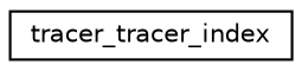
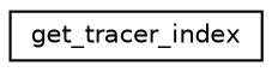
  digraph {
    rankdir=LR
-   n1 [color=black fillcolor=white fontname=Helvetica fontsize=10 height=0.2 label=tracer_tracer_index shape=record style=filled width=0.4]
+   n1 [color=black fillcolor=white fontname=Helvetica fontsize=10 height=0.2 label=get_tracer_index shape=record style=filled width=0.4]
  }
